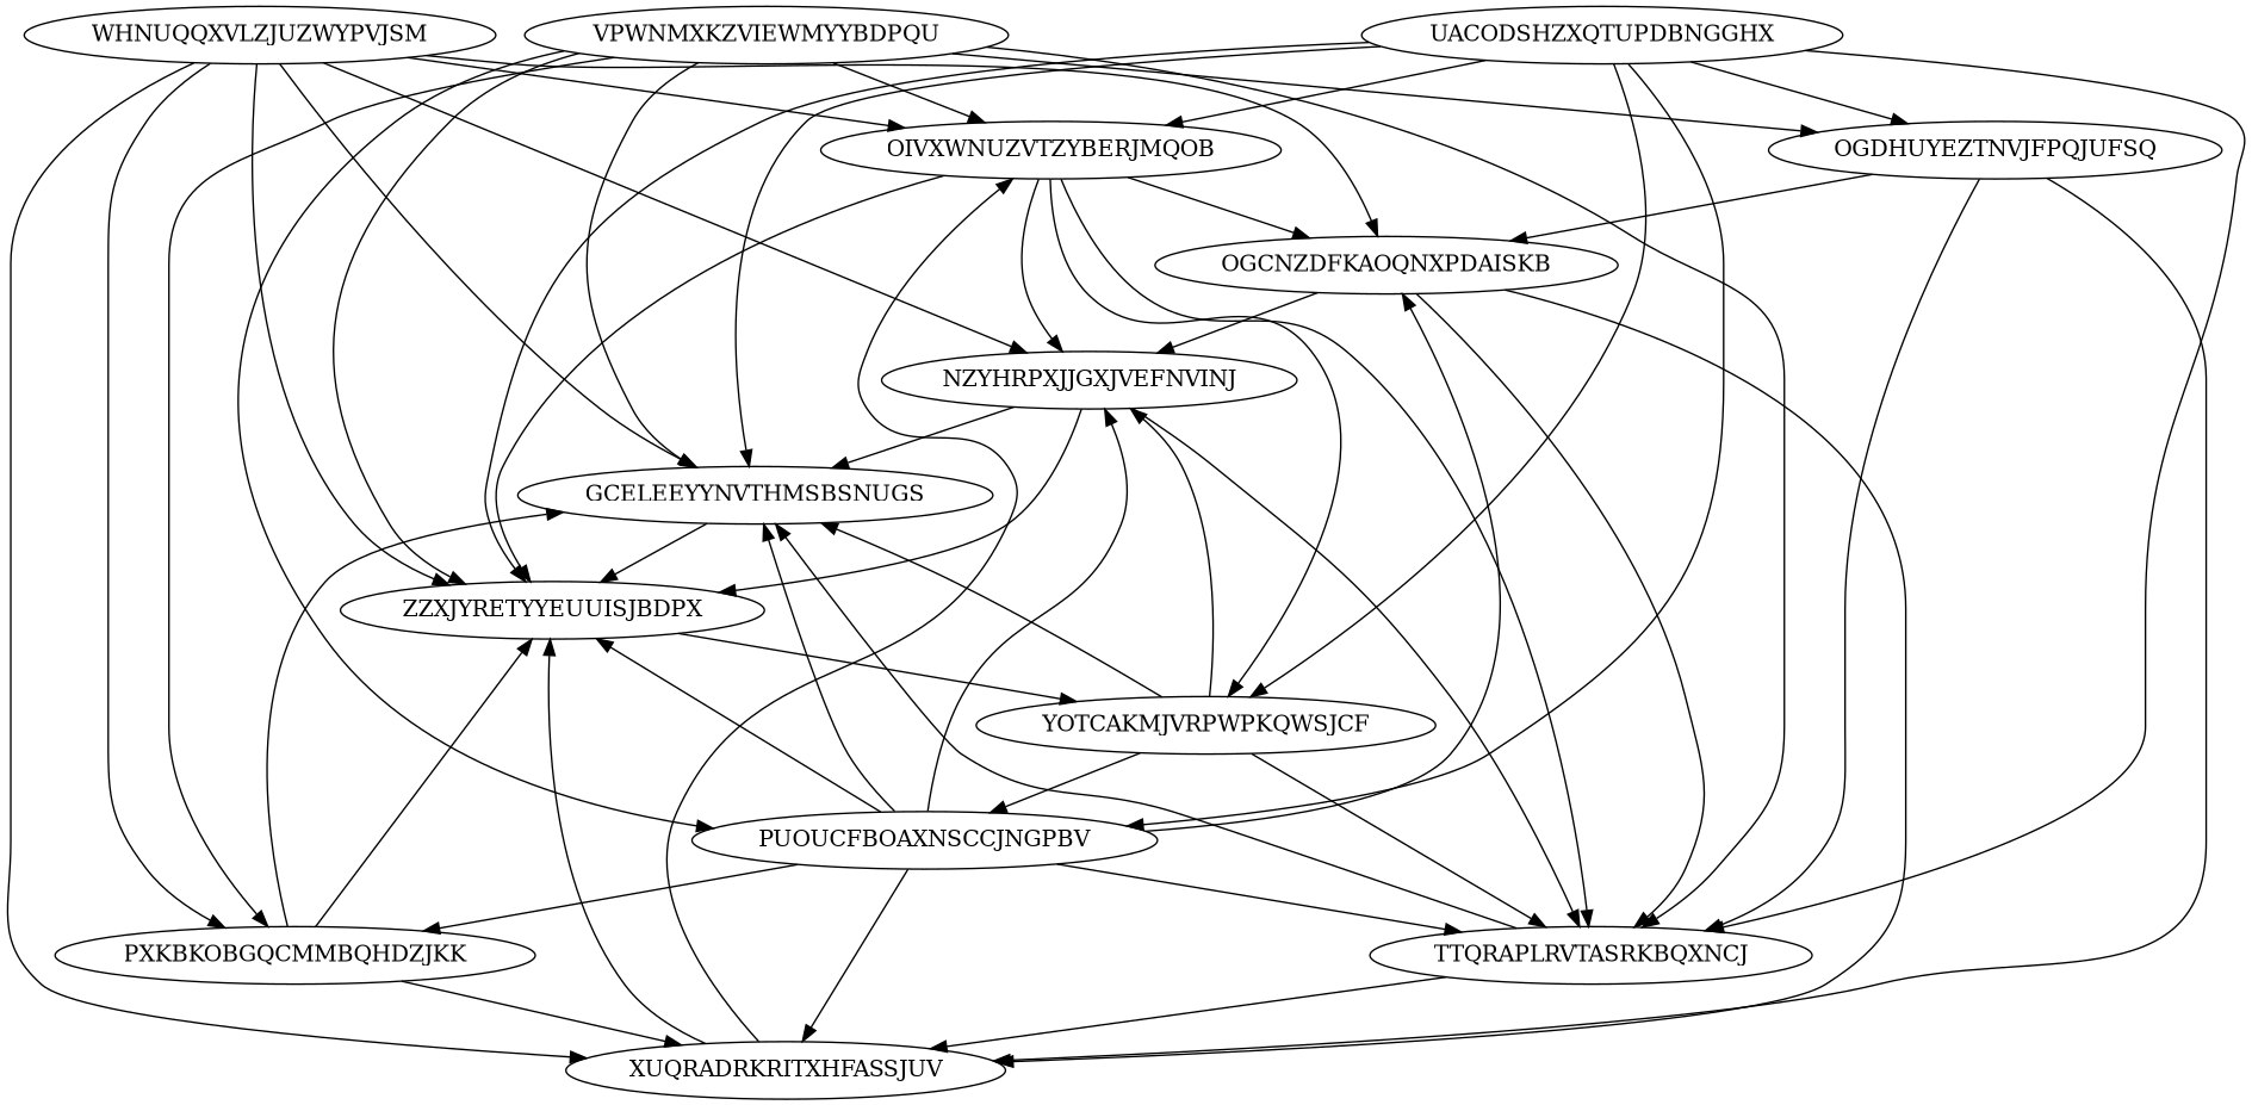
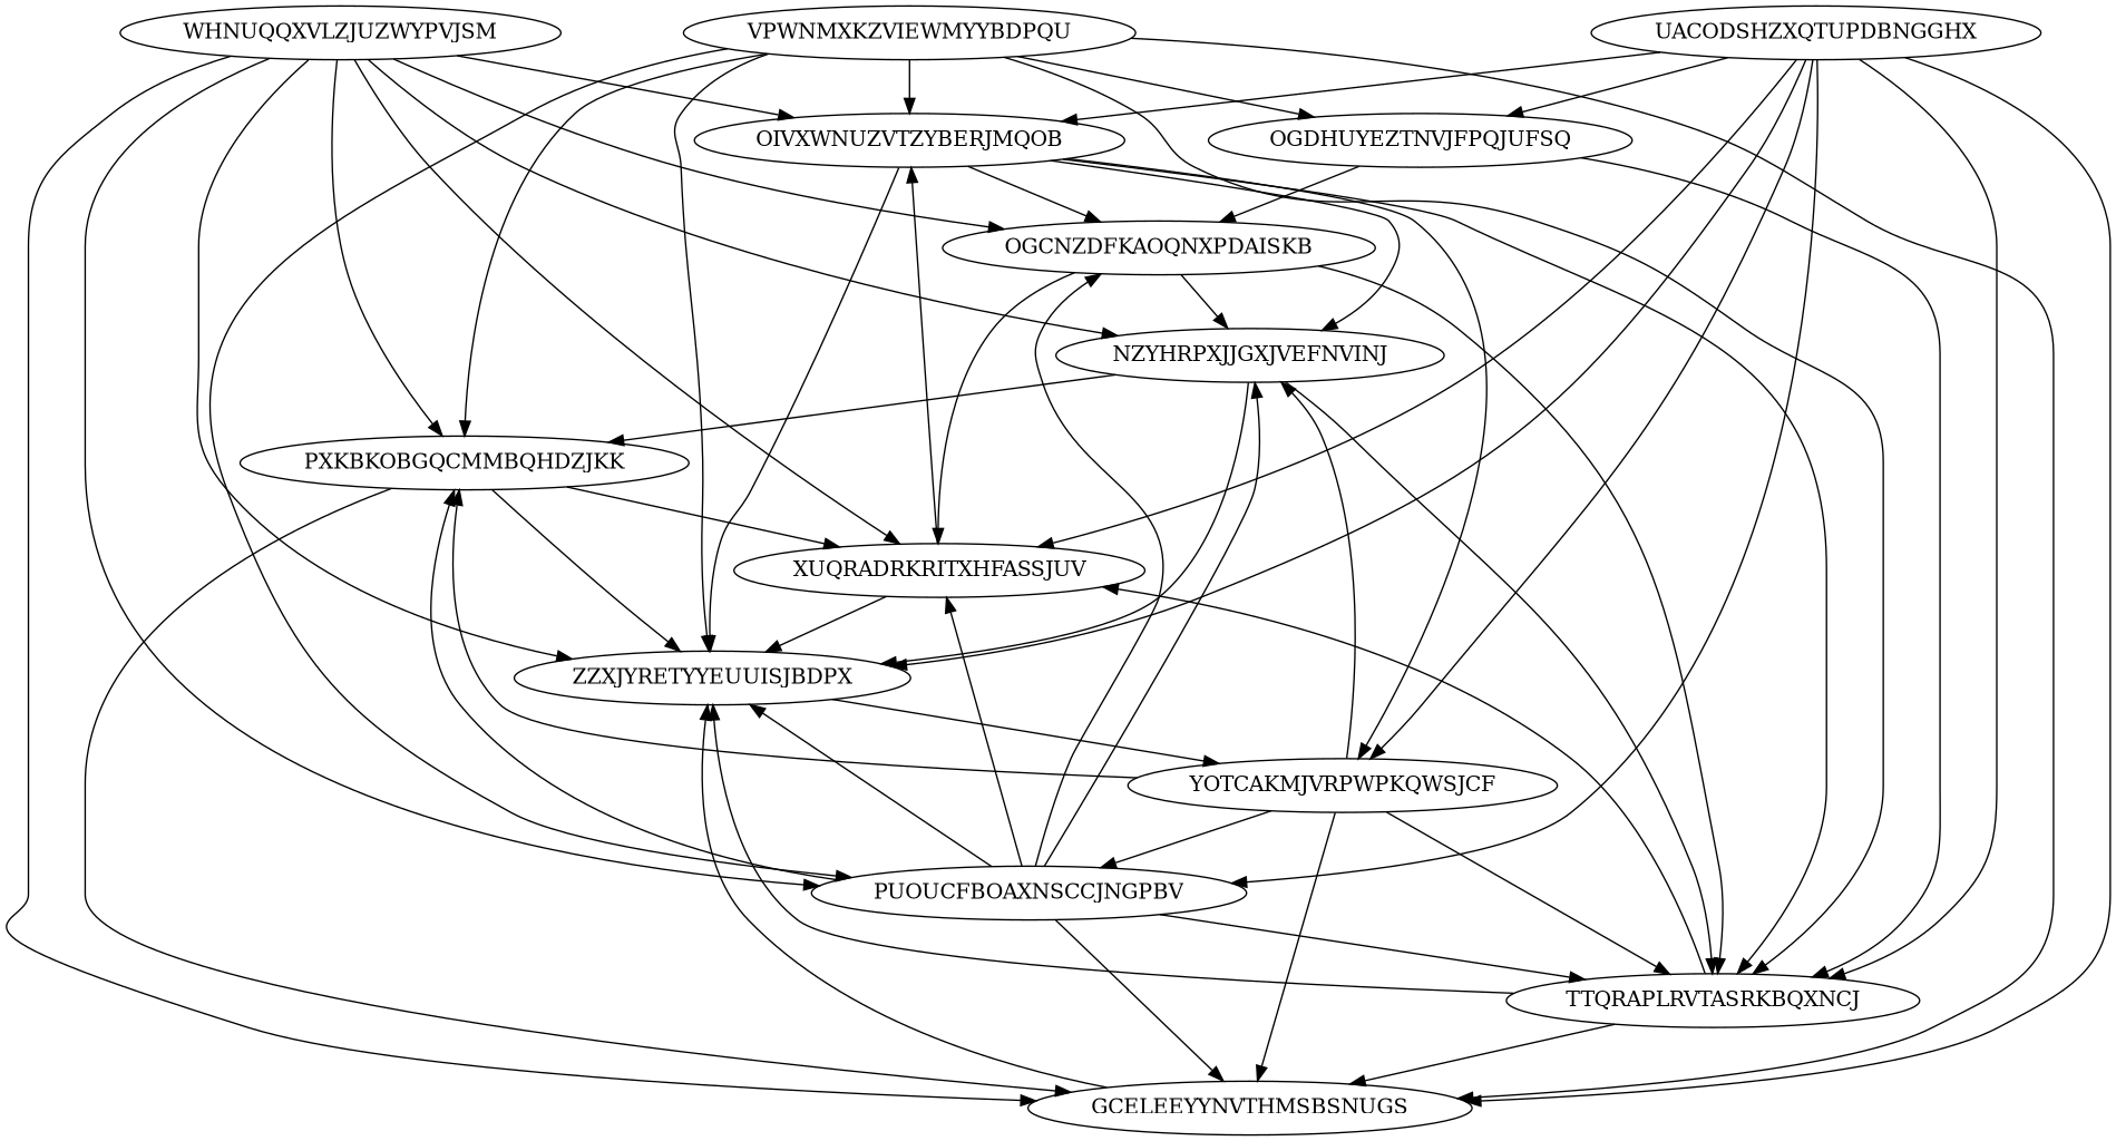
  digraph {
    node [Weight=19]
    edge [Weight=13]
    OIVXWNUZVTZYBERJMQOB [Weight=17]
    WHNUQQXVLZJUZWYPVJSM
    PUOUCFBOAXNSCCJNGPBV [Weight=18]
    PXKBKOBGQCMMBQHDZJKK [Weight=14]
    OGCNZDFKAOQNXPDAISKB [Weight=12]
    NZYHRPXJJGXJVEFNVINJ
    XUQRADRKRITXHFASSJUV [Weight=15]
    GCELEEYYNVTHMSBSNUGS [Weight=13]
    ZZXJYRETYYEUUISJBDPX [Weight=10]
    TTQRAPLRVTASRKBQXNCJ
    YOTCAKMJVRPWPKQWSJCF [Weight=20]
    UACODSHZXQTUPDBNGGHX [Weight=20]
    OGDHUYEZTNVJFPQJUFSQ [Weight=18]
    VPWNMXKZVIEWMYYBDPQU [Weight=14]
    OIVXWNUZVTZYBERJMQOB -> OGCNZDFKAOQNXPDAISKB [Weight=19]
    OIVXWNUZVTZYBERJMQOB -> NZYHRPXJJGXJVEFNVINJ [Weight=15]
    OIVXWNUZVTZYBERJMQOB -> ZZXJYRETYYEUUISJBDPX [Weight=14]
    OIVXWNUZVTZYBERJMQOB -> TTQRAPLRVTASRKBQXNCJ [Weight=12]
    OIVXWNUZVTZYBERJMQOB -> YOTCAKMJVRPWPKQWSJCF [Weight=19]
    WHNUQQXVLZJUZWYPVJSM -> OIVXWNUZVTZYBERJMQOB [Weight=20]
+   WHNUQQXVLZJUZWYPVJSM -> PUOUCFBOAXNSCCJNGPBV [Weight=15]
    WHNUQQXVLZJUZWYPVJSM -> PXKBKOBGQCMMBQHDZJKK
    WHNUQQXVLZJUZWYPVJSM -> OGCNZDFKAOQNXPDAISKB [Weight=11]
    WHNUQQXVLZJUZWYPVJSM -> NZYHRPXJJGXJVEFNVINJ [Weight=19]
    WHNUQQXVLZJUZWYPVJSM -> XUQRADRKRITXHFASSJUV [Weight=18]
    WHNUQQXVLZJUZWYPVJSM -> GCELEEYYNVTHMSBSNUGS [Weight=16]
    WHNUQQXVLZJUZWYPVJSM -> ZZXJYRETYYEUUISJBDPX [Weight=17]
    PUOUCFBOAXNSCCJNGPBV -> PXKBKOBGQCMMBQHDZJKK [Weight=14]
    PUOUCFBOAXNSCCJNGPBV -> OGCNZDFKAOQNXPDAISKB [Weight=19]
    PUOUCFBOAXNSCCJNGPBV -> NZYHRPXJJGXJVEFNVINJ [Weight=11]
    PUOUCFBOAXNSCCJNGPBV -> XUQRADRKRITXHFASSJUV
    PUOUCFBOAXNSCCJNGPBV -> GCELEEYYNVTHMSBSNUGS [Weight=12]
    PUOUCFBOAXNSCCJNGPBV -> ZZXJYRETYYEUUISJBDPX
    PUOUCFBOAXNSCCJNGPBV -> TTQRAPLRVTASRKBQXNCJ
    PXKBKOBGQCMMBQHDZJKK -> XUQRADRKRITXHFASSJUV [Weight=16]
    PXKBKOBGQCMMBQHDZJKK -> GCELEEYYNVTHMSBSNUGS [Weight=16]
    PXKBKOBGQCMMBQHDZJKK -> ZZXJYRETYYEUUISJBDPX [Weight=16]
    OGCNZDFKAOQNXPDAISKB -> NZYHRPXJJGXJVEFNVINJ [Weight=11]
    OGCNZDFKAOQNXPDAISKB -> XUQRADRKRITXHFASSJUV [Weight=10]
    OGCNZDFKAOQNXPDAISKB -> TTQRAPLRVTASRKBQXNCJ [Weight=10]
-   NZYHRPXJJGXJVEFNVINJ -> GCELEEYYNVTHMSBSNUGS
+   NZYHRPXJJGXJVEFNVINJ -> PXKBKOBGQCMMBQHDZJKK
    NZYHRPXJJGXJVEFNVINJ -> ZZXJYRETYYEUUISJBDPX [Weight=10]
    NZYHRPXJJGXJVEFNVINJ -> TTQRAPLRVTASRKBQXNCJ [Weight=19]
    XUQRADRKRITXHFASSJUV -> OIVXWNUZVTZYBERJMQOB [Weight=15]
    XUQRADRKRITXHFASSJUV -> ZZXJYRETYYEUUISJBDPX
    GCELEEYYNVTHMSBSNUGS -> ZZXJYRETYYEUUISJBDPX [Weight=11]
    ZZXJYRETYYEUUISJBDPX -> YOTCAKMJVRPWPKQWSJCF
    TTQRAPLRVTASRKBQXNCJ -> XUQRADRKRITXHFASSJUV
    TTQRAPLRVTASRKBQXNCJ -> GCELEEYYNVTHMSBSNUGS [Weight=12]
+   TTQRAPLRVTASRKBQXNCJ -> ZZXJYRETYYEUUISJBDPX [Weight=20]
    YOTCAKMJVRPWPKQWSJCF -> PUOUCFBOAXNSCCJNGPBV [Weight=15]
+   YOTCAKMJVRPWPKQWSJCF -> PXKBKOBGQCMMBQHDZJKK [Weight=15]
    YOTCAKMJVRPWPKQWSJCF -> NZYHRPXJJGXJVEFNVINJ [Weight=19]
    YOTCAKMJVRPWPKQWSJCF -> GCELEEYYNVTHMSBSNUGS [Weight=18]
    YOTCAKMJVRPWPKQWSJCF -> TTQRAPLRVTASRKBQXNCJ [Weight=18]
    UACODSHZXQTUPDBNGGHX -> OIVXWNUZVTZYBERJMQOB [Weight=20]
    UACODSHZXQTUPDBNGGHX -> PUOUCFBOAXNSCCJNGPBV [Weight=19]
-   OGDHUYEZTNVJFPQJUFSQ -> XUQRADRKRITXHFASSJUV [Weight=20]
+   UACODSHZXQTUPDBNGGHX -> XUQRADRKRITXHFASSJUV [Weight=20]
    UACODSHZXQTUPDBNGGHX -> GCELEEYYNVTHMSBSNUGS [Weight=20]
    UACODSHZXQTUPDBNGGHX -> ZZXJYRETYYEUUISJBDPX
    UACODSHZXQTUPDBNGGHX -> TTQRAPLRVTASRKBQXNCJ [Weight=12]
    UACODSHZXQTUPDBNGGHX -> YOTCAKMJVRPWPKQWSJCF [Weight=19]
    UACODSHZXQTUPDBNGGHX -> OGDHUYEZTNVJFPQJUFSQ
    OGDHUYEZTNVJFPQJUFSQ -> OGCNZDFKAOQNXPDAISKB [Weight=19]
    OGDHUYEZTNVJFPQJUFSQ -> TTQRAPLRVTASRKBQXNCJ [Weight=16]
    VPWNMXKZVIEWMYYBDPQU -> OIVXWNUZVTZYBERJMQOB [Weight=11]
    VPWNMXKZVIEWMYYBDPQU -> PUOUCFBOAXNSCCJNGPBV [Weight=10]
    VPWNMXKZVIEWMYYBDPQU -> PXKBKOBGQCMMBQHDZJKK [Weight=10]
    VPWNMXKZVIEWMYYBDPQU -> GCELEEYYNVTHMSBSNUGS
    VPWNMXKZVIEWMYYBDPQU -> ZZXJYRETYYEUUISJBDPX [Weight=16]
    VPWNMXKZVIEWMYYBDPQU -> TTQRAPLRVTASRKBQXNCJ [Weight=15]
    VPWNMXKZVIEWMYYBDPQU -> OGDHUYEZTNVJFPQJUFSQ [Weight=16]
  }
